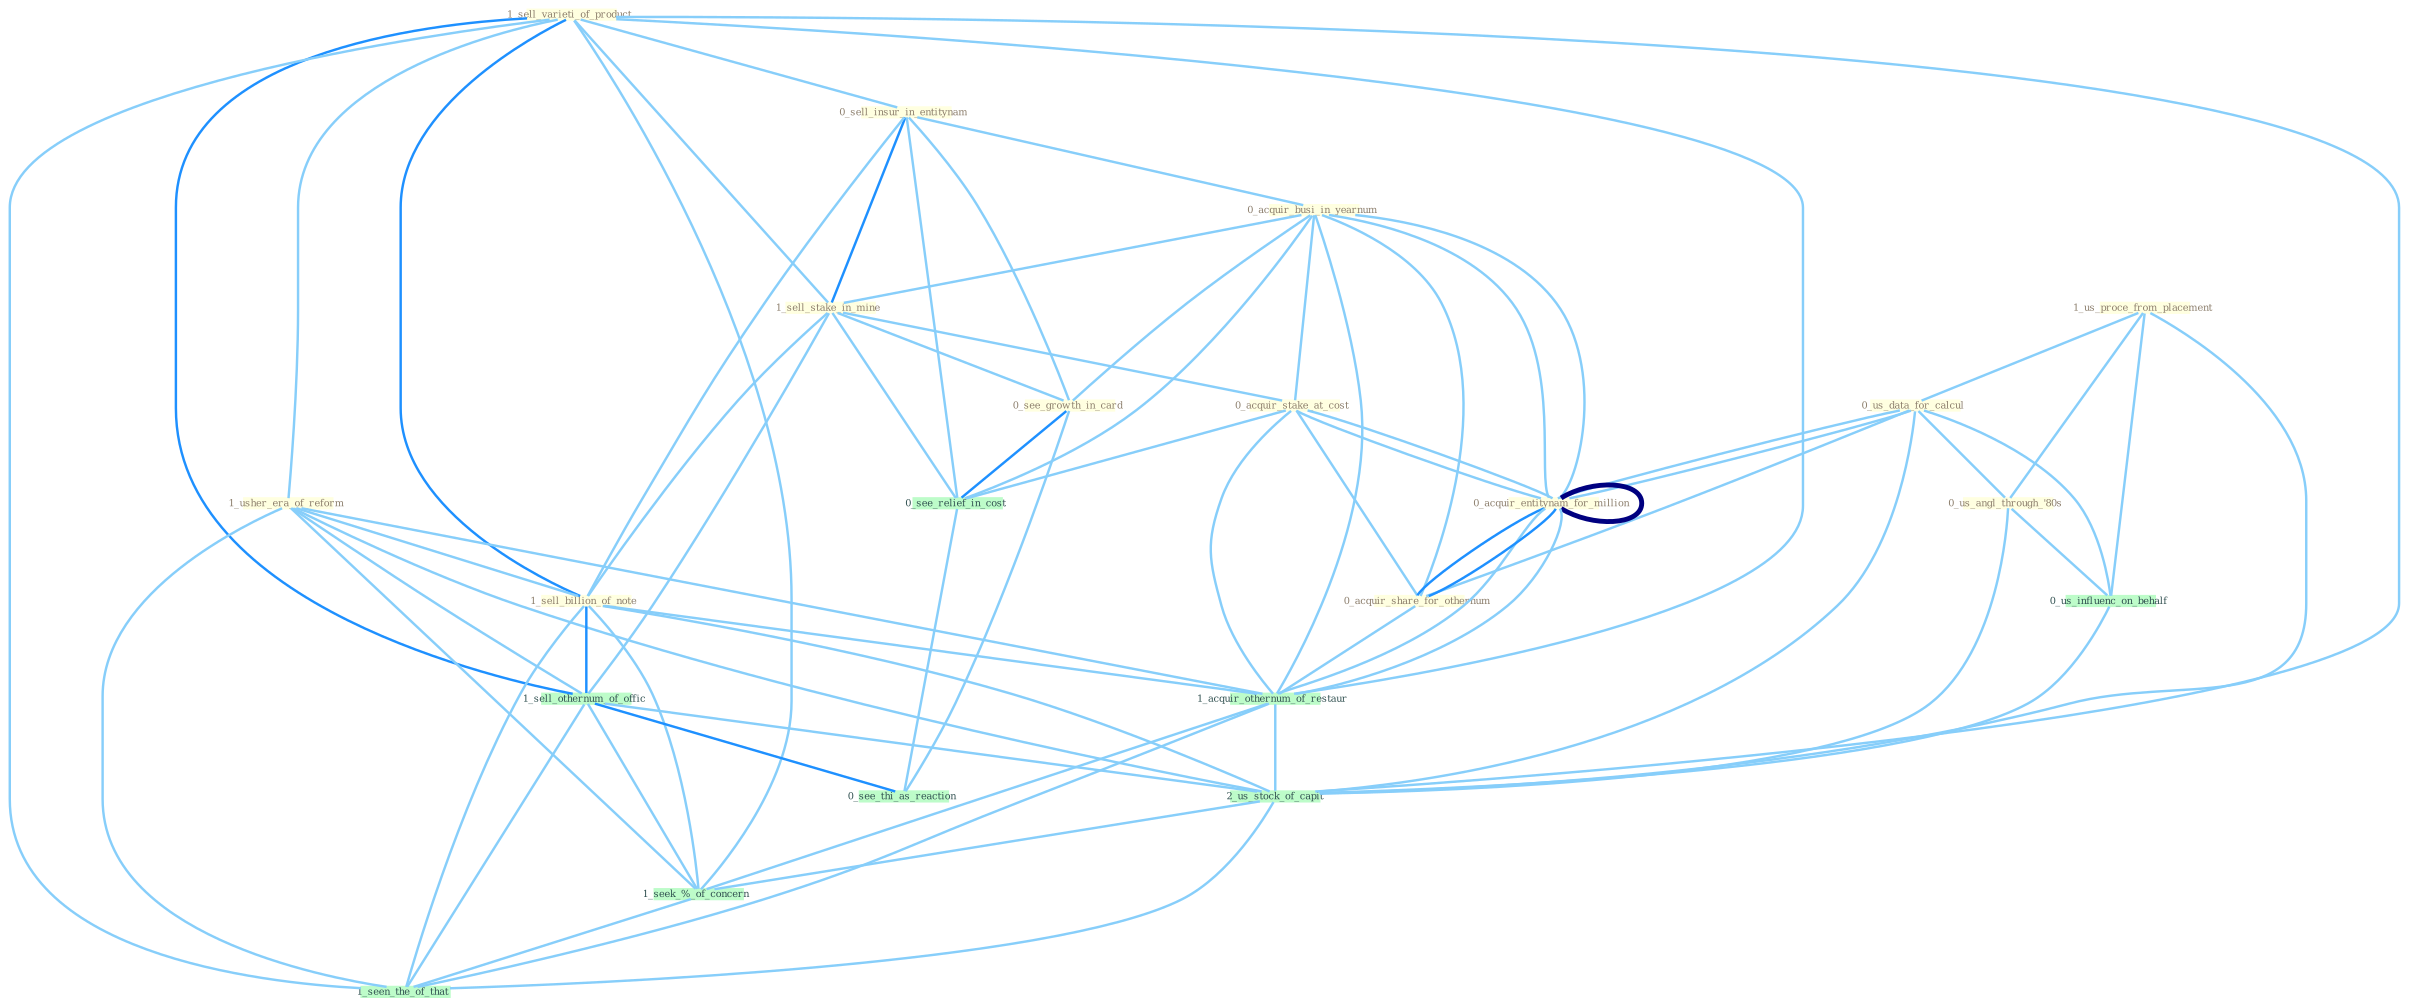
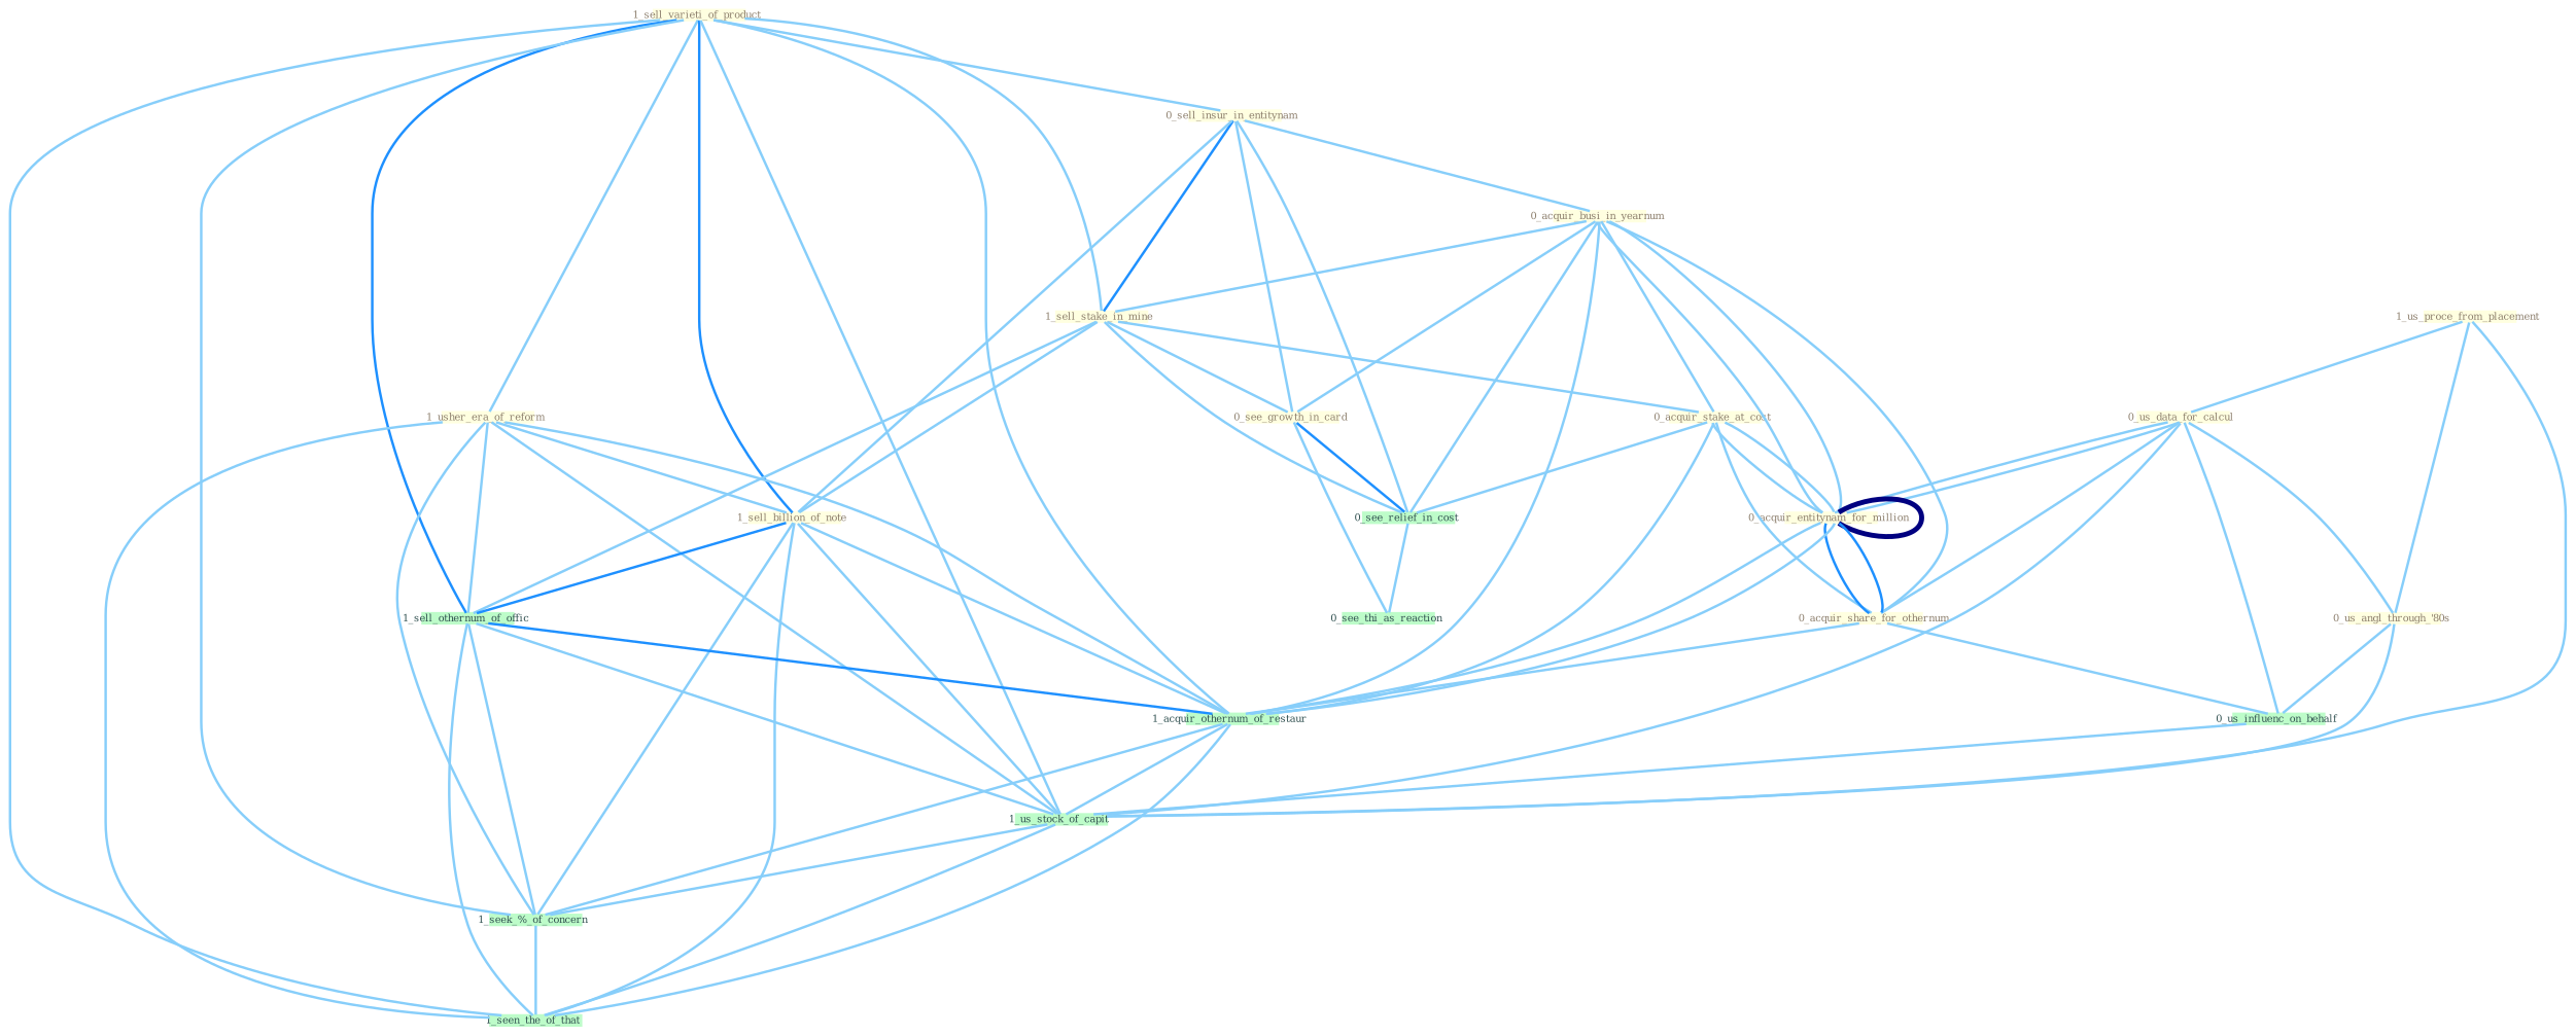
  graph {
    fontname="DejaVu Serif"
    node [color="#ffffe0" fixedsize=true fontcolor="#8b7d6b" fontname="DejaVu Serif" fontsize=4 shape=polygon style=filled]
    edge [color="#87cefa" fontname="DejaVu Serif" w=1]
    "1_sell_varieti_of_product " [height=.06 width=.5]
    "0_sell_insur_in_entitynam " [height=.06 width=.5]
    "0_acquir_busi_in_yearnum " [height=.06 width=.5]
    "1_sell_stake_in_mine " [height=.06 width=.5]
    "0_acquir_stake_at_cost " [height=.06 width=.5]
    "1_us_proce_from_placement " [height=.06 width=.5]
    "0_us_data_for_calcul " [height=.06 width=.5]
    "0_us_angl_through_'80s " [height=.06 width=.5]
    "1_usher_era_of_reform " [height=.06 width=.5]
    "0_acquir_entitynam_for_million " [height=.06 width=.5]
    "0_see_growth_in_card " [height=.06 width=.5]
    "0_acquir_share_for_othernum " [height=.06 width=.5]
    "1_sell_billion_of_note " [height=.06 width=.5]
    "1_sell_othernum_of_offic " [color="#BDFCC9" fontcolor="#2f4f4f" height=.06 width=.5]
    "1_acquir_othernum_of_restaur " [color="#BDFCC9" fontcolor="#2f4f4f" height=.06 width=.5]
-   "1_us_stock_of_capit " [color="#BDFCC9" fontcolor="#2f4f4f" height=.06 width=.5 label="2_us_stock_of_capit"]
+   "1_us_stock_of_capit " [color="#BDFCC9" fontcolor="#2f4f4f" height=.06 width=.5]
    "1_seek_%_of_concern " [color="#BDFCC9" fontcolor="#2f4f4f" height=.06 width=.5]
    "1_seen_the_of_that " [color="#BDFCC9" fontcolor="#2f4f4f" height=.06 width=.5]
    "0_see_relief_in_cost " [color="#BDFCC9" fontcolor="#2f4f4f" height=.06 width=.5]
    "0_us_influenc_on_behalf " [color="#BDFCC9" fontcolor="#2f4f4f" height=.06 width=.5]
    "0_see_thi_as_reaction " [color="#BDFCC9" fontcolor="#2f4f4f" height=.06 width=.5]
    subgraph sub_1 {
      "1_sell_varieti_of_product "
      "0_sell_insur_in_entitynam "
      "0_acquir_busi_in_yearnum "
      "1_sell_stake_in_mine "
      "0_acquir_stake_at_cost "
      "1_us_proce_from_placement "
      "0_us_data_for_calcul "
      "0_us_angl_through_'80s "
      "1_usher_era_of_reform "
      "0_acquir_entitynam_for_million "
      "0_see_growth_in_card "
      "0_acquir_share_for_othernum "
      "1_sell_billion_of_note "
    }
    subgraph sub_2 {
    }
    "1_sell_varieti_of_product " -- "0_sell_insur_in_entitynam "
    "1_sell_varieti_of_product " -- "1_sell_stake_in_mine "
    "1_sell_varieti_of_product " -- "1_usher_era_of_reform "
    "1_sell_varieti_of_product " -- "1_sell_billion_of_note " [color="#1e90ff" w=2]
    "1_sell_varieti_of_product " -- "1_sell_othernum_of_offic " [color="#1e90ff" w=2]
    "1_sell_varieti_of_product " -- "1_acquir_othernum_of_restaur "
    "1_sell_varieti_of_product " -- "1_us_stock_of_capit "
    "1_sell_varieti_of_product " -- "1_seek_%_of_concern "
    "1_sell_varieti_of_product " -- "1_seen_the_of_that "
    "0_sell_insur_in_entitynam " -- "0_acquir_busi_in_yearnum "
    "0_sell_insur_in_entitynam " -- "1_sell_stake_in_mine " [color="#1e90ff" w=2]
    "0_sell_insur_in_entitynam " -- "0_see_growth_in_card "
    "0_sell_insur_in_entitynam " -- "1_sell_billion_of_note "
    "0_sell_insur_in_entitynam " -- "0_see_relief_in_cost "
    "0_acquir_busi_in_yearnum " -- "1_sell_stake_in_mine "
    "0_acquir_busi_in_yearnum " -- "0_acquir_stake_at_cost "
    "0_acquir_busi_in_yearnum " -- "0_acquir_entitynam_for_million "
    "0_acquir_busi_in_yearnum " -- "0_acquir_entitynam_for_million "
    "0_acquir_busi_in_yearnum " -- "0_see_growth_in_card "
    "0_acquir_busi_in_yearnum " -- "0_acquir_share_for_othernum "
    "0_acquir_busi_in_yearnum " -- "1_acquir_othernum_of_restaur "
    "0_acquir_busi_in_yearnum " -- "0_see_relief_in_cost "
    "1_sell_stake_in_mine " -- "0_acquir_stake_at_cost "
    "1_sell_stake_in_mine " -- "0_see_growth_in_card "
    "1_sell_stake_in_mine " -- "1_sell_billion_of_note "
    "1_sell_stake_in_mine " -- "1_sell_othernum_of_offic "
    "1_sell_stake_in_mine " -- "0_see_relief_in_cost "
    "0_acquir_stake_at_cost " -- "0_acquir_entitynam_for_million "
    "0_acquir_stake_at_cost " -- "0_acquir_entitynam_for_million "
    "0_acquir_stake_at_cost " -- "0_acquir_share_for_othernum "
    "0_acquir_stake_at_cost " -- "1_acquir_othernum_of_restaur "
    "0_acquir_stake_at_cost " -- "0_see_relief_in_cost "
    "1_us_proce_from_placement " -- "0_us_data_for_calcul "
    "1_us_proce_from_placement " -- "0_us_angl_through_'80s "
    "1_us_proce_from_placement " -- "1_us_stock_of_capit "
-   "1_us_proce_from_placement " -- "0_us_influenc_on_behalf "
+   "0_acquir_share_for_othernum " -- "0_us_influenc_on_behalf "
    "0_us_data_for_calcul " -- "0_us_angl_through_'80s "
    "0_us_data_for_calcul " -- "0_acquir_entitynam_for_million "
    "0_us_data_for_calcul " -- "0_acquir_entitynam_for_million "
    "0_us_data_for_calcul " -- "0_acquir_share_for_othernum "
    "0_us_data_for_calcul " -- "1_us_stock_of_capit "
    "0_us_data_for_calcul " -- "0_us_influenc_on_behalf "
    "0_us_angl_through_'80s " -- "1_us_stock_of_capit "
    "0_us_angl_through_'80s " -- "0_us_influenc_on_behalf "
    "1_usher_era_of_reform " -- "1_sell_billion_of_note "
    "1_usher_era_of_reform " -- "1_sell_othernum_of_offic "
    "1_usher_era_of_reform " -- "1_acquir_othernum_of_restaur "
    "1_usher_era_of_reform " -- "1_us_stock_of_capit "
    "1_usher_era_of_reform " -- "1_seek_%_of_concern "
    "1_usher_era_of_reform " -- "1_seen_the_of_that "
    "0_acquir_entitynam_for_million " -- "0_acquir_entitynam_for_million " [color="#000080" style=bold w=4]
    "0_acquir_entitynam_for_million " -- "0_acquir_share_for_othernum " [color="#1e90ff" w=2]
    "0_acquir_entitynam_for_million " -- "1_acquir_othernum_of_restaur "
    "0_acquir_entitynam_for_million " -- "1_acquir_othernum_of_restaur "
    "0_see_growth_in_card " -- "0_see_relief_in_cost " [color="#1e90ff" w=2]
    "0_see_growth_in_card " -- "0_see_thi_as_reaction "
    "0_acquir_share_for_othernum " -- "0_acquir_entitynam_for_million " [color="#1e90ff" w=2]
    "0_acquir_share_for_othernum " -- "1_acquir_othernum_of_restaur "
    "1_sell_billion_of_note " -- "1_sell_othernum_of_offic " [color="#1e90ff" w=2]
    "1_sell_billion_of_note " -- "1_acquir_othernum_of_restaur "
    "1_sell_billion_of_note " -- "1_us_stock_of_capit "
    "1_sell_billion_of_note " -- "1_seek_%_of_concern "
    "1_sell_billion_of_note " -- "1_seen_the_of_that "
-   "1_sell_othernum_of_offic " -- "0_see_thi_as_reaction " [color="#1e90ff" w=2]
+   "1_sell_othernum_of_offic " -- "1_acquir_othernum_of_restaur " [color="#1e90ff" w=2]
    "1_sell_othernum_of_offic " -- "1_us_stock_of_capit "
    "1_sell_othernum_of_offic " -- "1_seek_%_of_concern "
    "1_sell_othernum_of_offic " -- "1_seen_the_of_that "
    "1_acquir_othernum_of_restaur " -- "1_us_stock_of_capit "
    "1_acquir_othernum_of_restaur " -- "1_seek_%_of_concern "
    "1_acquir_othernum_of_restaur " -- "1_seen_the_of_that "
    "1_us_stock_of_capit " -- "1_seek_%_of_concern "
    "1_us_stock_of_capit " -- "1_seen_the_of_that "
    "1_seek_%_of_concern " -- "1_seen_the_of_that "
    "0_see_relief_in_cost " -- "0_see_thi_as_reaction "
    "0_us_influenc_on_behalf " -- "1_us_stock_of_capit "
  }
